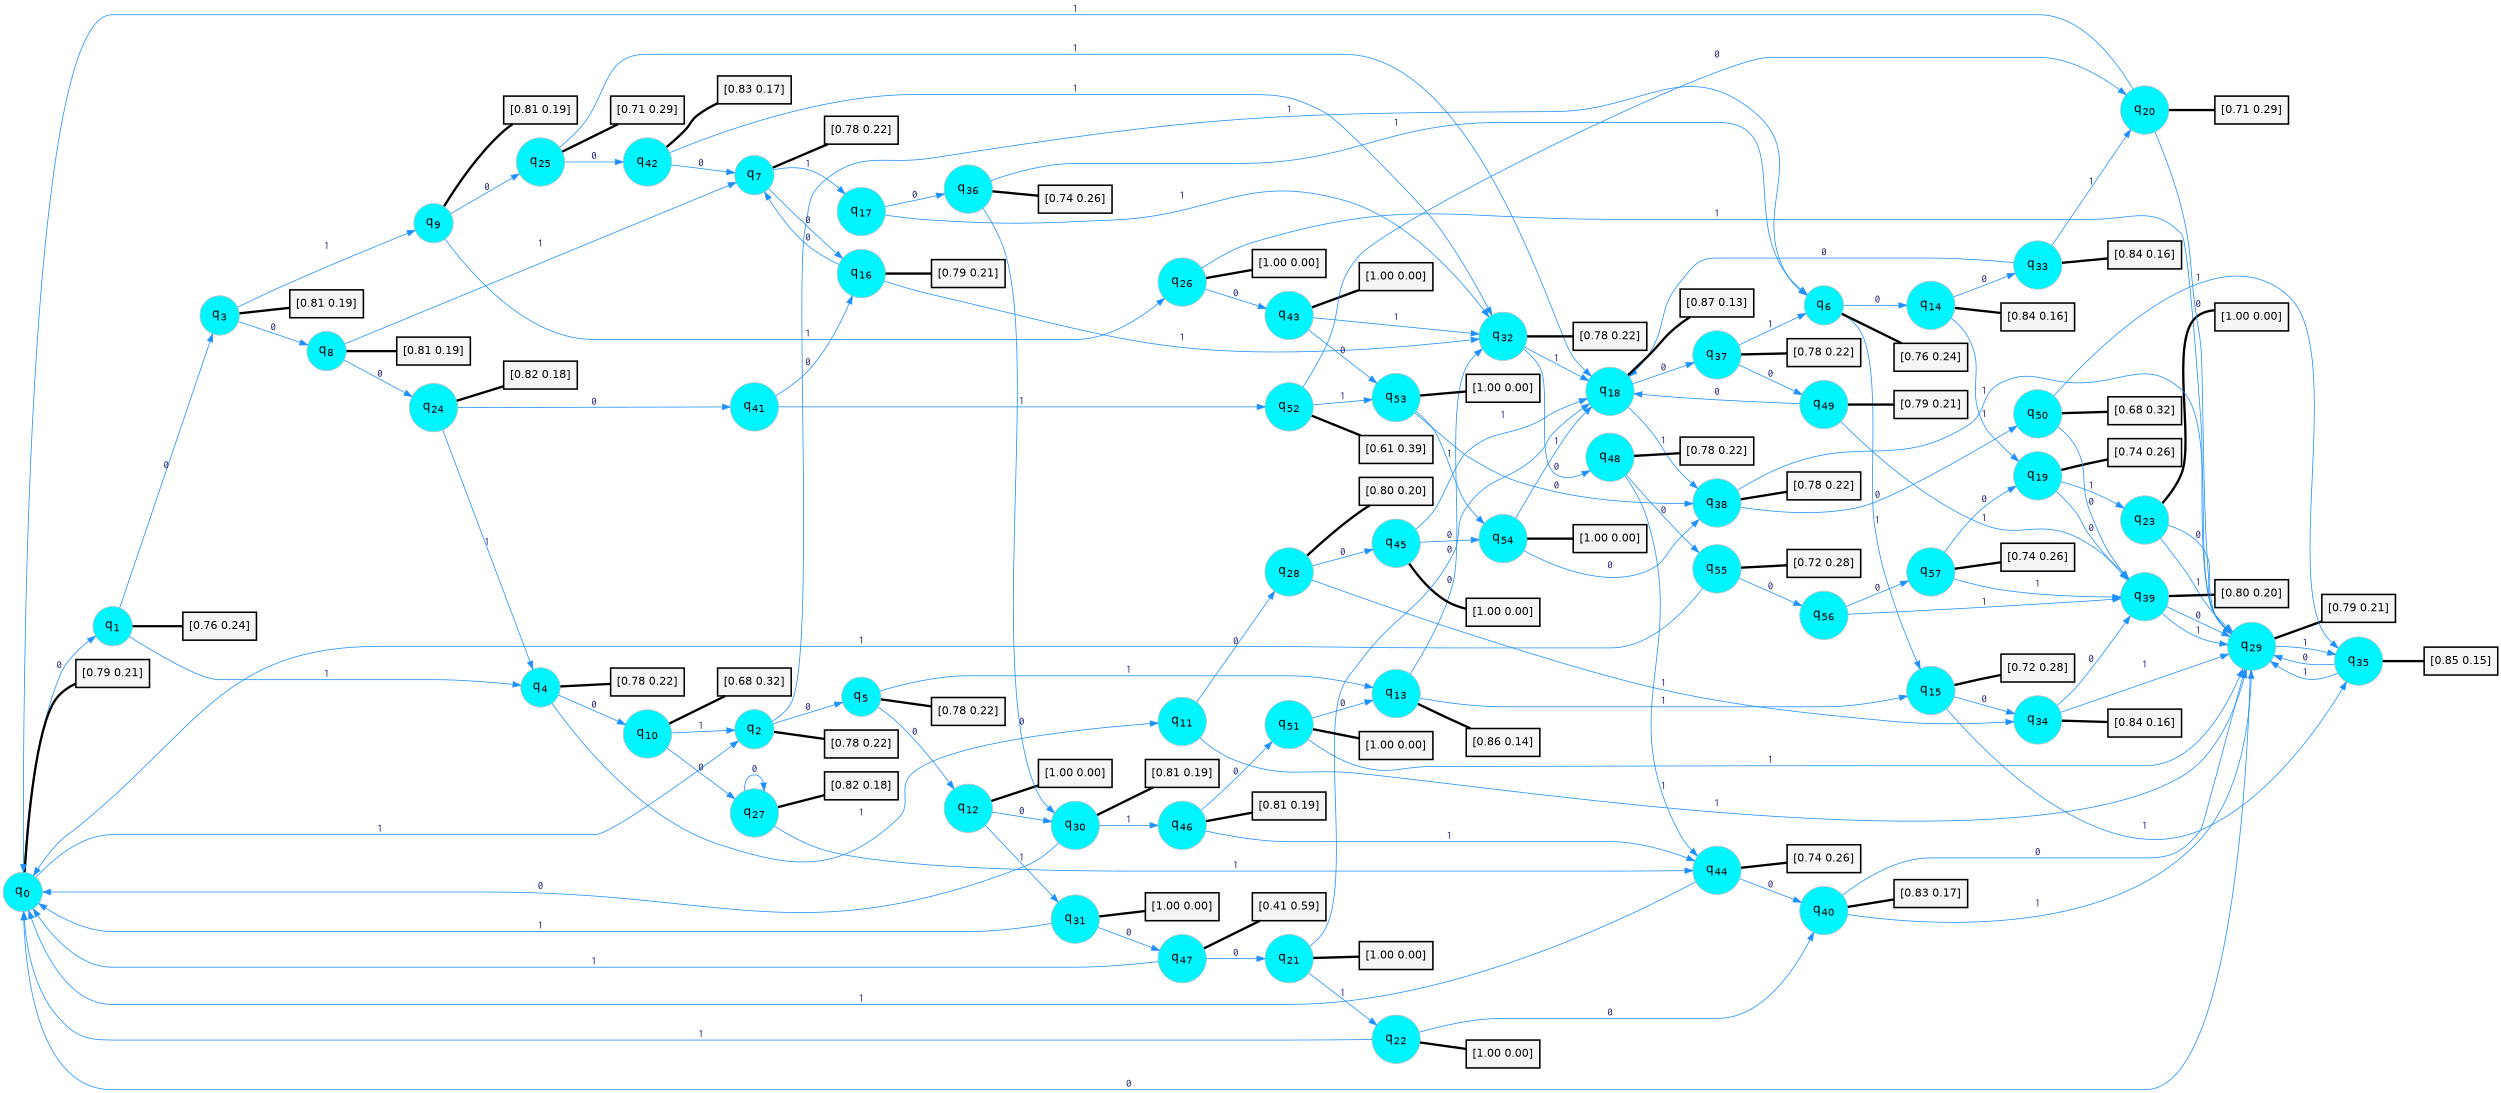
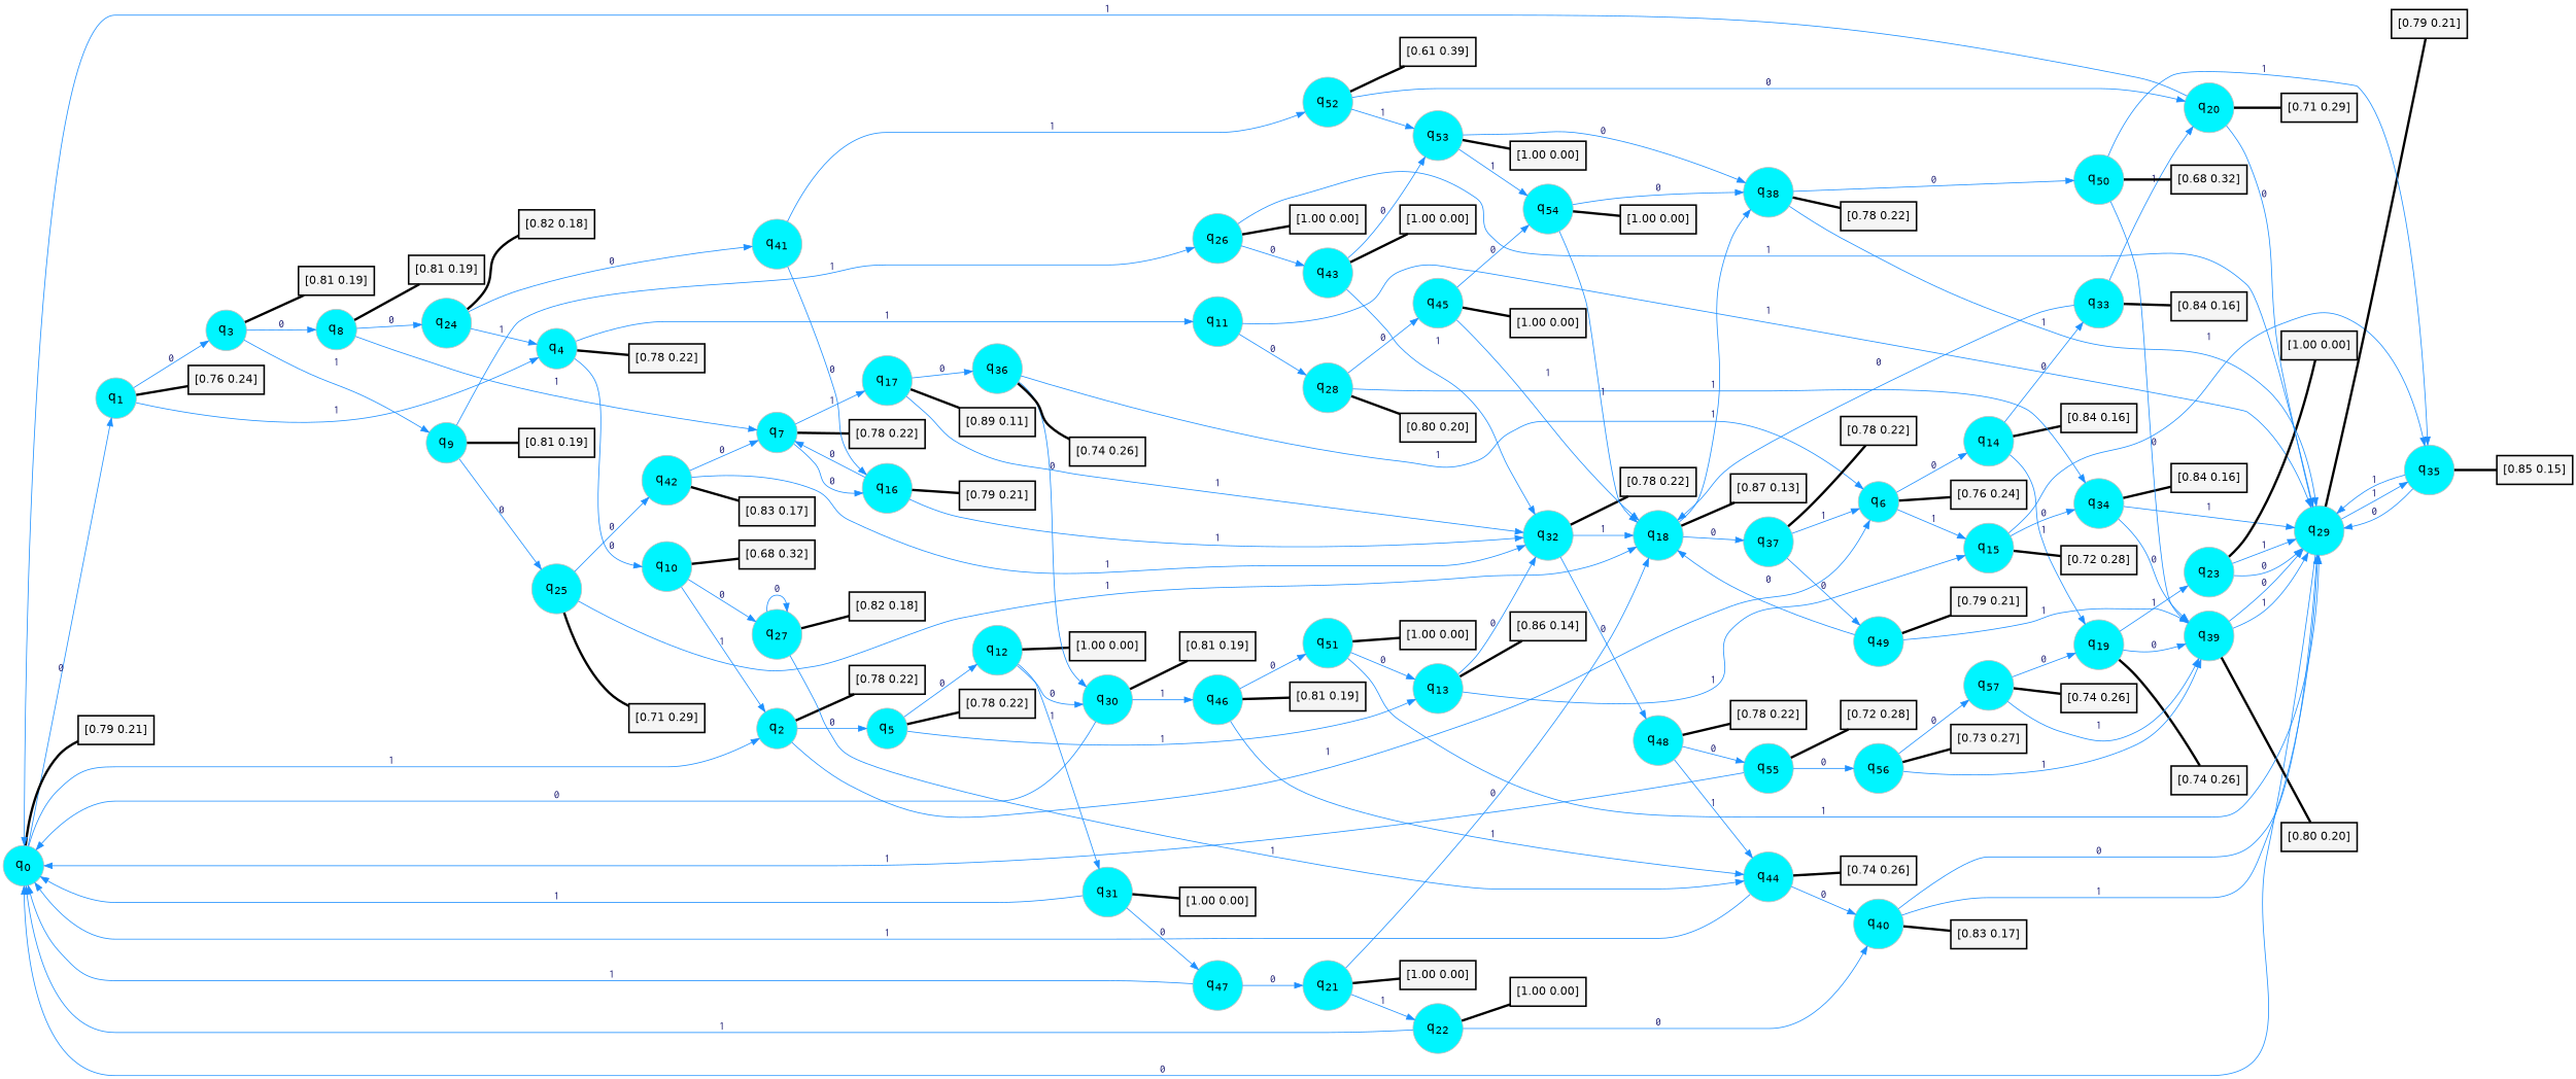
  digraph {
    rankdir=LR
    node [color=gray fillcolor=turquoise1 fontcolor=black fontname=Helvetica fontsize=16 fontweight=bold shape=circle style=filled]
    edge [arrowsize=1 color=dodgerblue1 fontcolor=midnightblue fontname=courier fontweight=bold penwidth=1 style=solid weight=20]
    n1 [label=<q<SUB>0</SUB>>]
    n2 [label=<q<SUB>1</SUB>>]
    n3 [label=<q<SUB>2</SUB>>]
    n4 [color=black fillcolor=whitesmoke fontsize=14 label="[0.79 0.21]" penwidth=2 shape=box]
    n5 [label=<q<SUB>3</SUB>>]
    n6 [label=<q<SUB>4</SUB>>]
    n7 [color=black fillcolor=whitesmoke fontsize=14 label="[0.76 0.24]" penwidth=2 shape=box]
    n8 [label=<q<SUB>5</SUB>>]
    n9 [label=<q<SUB>6</SUB>>]
    n10 [color=black fillcolor=whitesmoke fontsize=14 label="[0.78 0.22]" penwidth=2 shape=box]
    n11 [label=<q<SUB>8</SUB>>]
    n12 [label=<q<SUB>9</SUB>>]
    n13 [color=black fillcolor=whitesmoke fontsize=14 label="[0.81 0.19]" penwidth=2 shape=box]
    n14 [label=<q<SUB>10</SUB>>]
    n15 [label=<q<SUB>11</SUB>>]
    n16 [color=black fillcolor=whitesmoke fontsize=14 label="[0.78 0.22]" penwidth=2 shape=box]
    n17 [label=<q<SUB>12</SUB>>]
    n18 [label=<q<SUB>13</SUB>>]
    n19 [color=black fillcolor=whitesmoke fontsize=14 label="[0.78 0.22]" penwidth=2 shape=box]
    n20 [label=<q<SUB>14</SUB>>]
    n21 [label=<q<SUB>15</SUB>>]
    n22 [color=black fillcolor=whitesmoke fontsize=14 label="[0.76 0.24]" penwidth=2 shape=box]
    n23 [label=<q<SUB>7</SUB>>]
    n24 [label=<q<SUB>24</SUB>>]
    n25 [color=black fillcolor=whitesmoke fontsize=14 label="[0.81 0.19]" penwidth=2 shape=box]
    n26 [label=<q<SUB>25</SUB>>]
    n27 [label=<q<SUB>26</SUB>>]
    n28 [color=black fillcolor=whitesmoke fontsize=14 label="[0.81 0.19]" penwidth=2 shape=box]
    n29 [label=<q<SUB>27</SUB>>]
    n30 [color=black fillcolor=whitesmoke fontsize=14 label="[0.68 0.32]" penwidth=2 shape=box]
    n31 [label=<q<SUB>28</SUB>>]
    n32 [label=<q<SUB>29</SUB>>]
    n33 [label=<q<SUB>30</SUB>>]
    n34 [label=<q<SUB>31</SUB>>]
    n35 [color=black fillcolor=whitesmoke fontsize=14 label="[1.00 0.00]" penwidth=2 shape=box]
    n36 [label=<q<SUB>32</SUB>>]
    n37 [color=black fillcolor=whitesmoke fontsize=14 label="[0.86 0.14]" penwidth=2 shape=box]
    n38 [label=<q<SUB>19</SUB>>]
    n39 [label=<q<SUB>33</SUB>>]
    n40 [color=black fillcolor=whitesmoke fontsize=14 label="[0.84 0.16]" penwidth=2 shape=box]
    n41 [label=<q<SUB>34</SUB>>]
    n42 [label=<q<SUB>35</SUB>>]
    n43 [color=black fillcolor=whitesmoke fontsize=14 label="[0.72 0.28]" penwidth=2 shape=box]
    n44 [label=<q<SUB>16</SUB>>]
    n45 [label=<q<SUB>17</SUB>>]
    n46 [color=black fillcolor=whitesmoke fontsize=14 label="[0.78 0.22]" penwidth=2 shape=box]
    n47 [color=black fillcolor=whitesmoke fontsize=14 label="[0.79 0.21]" penwidth=2 shape=box]
    n48 [label=<q<SUB>36</SUB>>]
+   n49 [color=black fillcolor=whitesmoke fontsize=14 label="[0.89 0.11]" penwidth=2 shape=box]
    n50 [label=<q<SUB>41</SUB>>]
    n51 [color=black fillcolor=whitesmoke fontsize=14 label="[0.82 0.18]" penwidth=2 shape=box]
    n52 [label=<q<SUB>18</SUB>>]
    n53 [label=<q<SUB>42</SUB>>]
    n54 [color=black fillcolor=whitesmoke fontsize=14 label="[0.71 0.29]" penwidth=2 shape=box]
    n55 [label=<q<SUB>43</SUB>>]
    n56 [color=black fillcolor=whitesmoke fontsize=14 label="[1.00 0.00]" penwidth=2 shape=box]
    n57 [label=<q<SUB>44</SUB>>]
    n58 [color=black fillcolor=whitesmoke fontsize=14 label="[0.82 0.18]" penwidth=2 shape=box]
    n59 [label=<q<SUB>45</SUB>>]
    n60 [color=black fillcolor=whitesmoke fontsize=14 label="[0.80 0.20]" penwidth=2 shape=box]
    n61 [color=black fillcolor=whitesmoke fontsize=14 label="[0.79 0.21]" penwidth=2 shape=box]
    n62 [label=<q<SUB>46</SUB>>]
    n63 [color=black fillcolor=whitesmoke fontsize=14 label="[0.81 0.19]" penwidth=2 shape=box]
    n64 [label=<q<SUB>47</SUB>>]
    n65 [color=black fillcolor=whitesmoke fontsize=14 label="[1.00 0.00]" penwidth=2 shape=box]
    n66 [label=<q<SUB>48</SUB>>]
    n67 [color=black fillcolor=whitesmoke fontsize=14 label="[0.78 0.22]" penwidth=2 shape=box]
    n68 [label=<q<SUB>23</SUB>>]
    n69 [label=<q<SUB>39</SUB>>]
    n70 [color=black fillcolor=whitesmoke fontsize=14 label="[0.74 0.26]" penwidth=2 shape=box]
    n71 [label=<q<SUB>20</SUB>>]
    n72 [color=black fillcolor=whitesmoke fontsize=14 label="[0.84 0.16]" penwidth=2 shape=box]
    n73 [color=black fillcolor=whitesmoke fontsize=14 label="[0.84 0.16]" penwidth=2 shape=box]
    n74 [color=black fillcolor=whitesmoke fontsize=14 label="[0.85 0.15]" penwidth=2 shape=box]
    n75 [color=black fillcolor=whitesmoke fontsize=14 label="[0.74 0.26]" penwidth=2 shape=box]
    n76 [label=<q<SUB>37</SUB>>]
    n77 [label=<q<SUB>38</SUB>>]
    n78 [color=black fillcolor=whitesmoke fontsize=14 label="[0.87 0.13]" penwidth=2 shape=box]
    n79 [label=<q<SUB>49</SUB>>]
    n80 [color=black fillcolor=whitesmoke fontsize=14 label="[0.78 0.22]" penwidth=2 shape=box]
    n81 [label=<q<SUB>50</SUB>>]
    n82 [color=black fillcolor=whitesmoke fontsize=14 label="[0.78 0.22]" penwidth=2 shape=box]
    n83 [color=black fillcolor=whitesmoke fontsize=14 label="[1.00 0.00]" penwidth=2 shape=box]
    n84 [color=black fillcolor=whitesmoke fontsize=14 label="[0.80 0.20]" penwidth=2 shape=box]
    n85 [color=black fillcolor=whitesmoke fontsize=14 label="[0.71 0.29]" penwidth=2 shape=box]
    n86 [label=<q<SUB>21</SUB>>]
    n87 [label=<q<SUB>22</SUB>>]
    n88 [color=black fillcolor=whitesmoke fontsize=14 label="[1.00 0.00]" penwidth=2 shape=box]
    n89 [label=<q<SUB>40</SUB>>]
    n90 [color=black fillcolor=whitesmoke fontsize=14 label="[1.00 0.00]" penwidth=2 shape=box]
    n91 [color=black fillcolor=whitesmoke fontsize=14 label="[0.83 0.17]" penwidth=2 shape=box]
    n92 [label=<q<SUB>52</SUB>>]
    n93 [color=black fillcolor=whitesmoke fontsize=14 label="[0.83 0.17]" penwidth=2 shape=box]
    n94 [label=<q<SUB>53</SUB>>]
    n95 [color=black fillcolor=whitesmoke fontsize=14 label="[1.00 0.00]" penwidth=2 shape=box]
    n96 [color=black fillcolor=whitesmoke fontsize=14 label="[0.74 0.26]" penwidth=2 shape=box]
    n97 [label=<q<SUB>54</SUB>>]
    n98 [color=black fillcolor=whitesmoke fontsize=14 label="[1.00 0.00]" penwidth=2 shape=box]
    n99 [label=<q<SUB>51</SUB>>]
    n100 [color=black fillcolor=whitesmoke fontsize=14 label="[0.81 0.19]" penwidth=2 shape=box]
-   n101 [color=black fillcolor=whitesmoke fontsize=14 label="[0.41 0.59]" penwidth=2 shape=box]
    n102 [label=<q<SUB>55</SUB>>]
    n103 [color=black fillcolor=whitesmoke fontsize=14 label="[0.78 0.22]" penwidth=2 shape=box]
    n104 [color=black fillcolor=whitesmoke fontsize=14 label="[0.79 0.21]" penwidth=2 shape=box]
    n105 [color=black fillcolor=whitesmoke fontsize=14 label="[0.68 0.32]" penwidth=2 shape=box]
    n106 [color=black fillcolor=whitesmoke fontsize=14 label="[0.61 0.39]" penwidth=2 shape=box]
    n107 [color=black fillcolor=whitesmoke fontsize=14 label="[1.00 0.00]" penwidth=2 shape=box]
    n108 [color=black fillcolor=whitesmoke fontsize=14 label="[1.00 0.00]" penwidth=2 shape=box]
    n109 [color=black fillcolor=whitesmoke fontsize=14 label="[1.00 0.00]" penwidth=2 shape=box]
    n110 [label=<q<SUB>56</SUB>>]
    n111 [color=black fillcolor=whitesmoke fontsize=14 label="[0.72 0.28]" penwidth=2 shape=box]
    n112 [label=<q<SUB>57</SUB>>]
+   n113 [color=black fillcolor=whitesmoke fontsize=14 label="[0.73 0.27]" penwidth=2 shape=box]
    n114 [color=black fillcolor=whitesmoke fontsize=14 label="[0.74 0.26]" penwidth=2 shape=box]
    n1 -> n2 [label=0]
    n1 -> n3 [label=1]
    n1 -> n4 [arrowhead=none color=black penwidth=3]
    n2 -> n5 [label=0]
    n2 -> n6 [label=1]
    n2 -> n7 [arrowhead=none color=black penwidth=3]
    n3 -> n8 [label=0]
    n3 -> n9 [label=1]
    n3 -> n10 [arrowhead=none color=black penwidth=3]
    n5 -> n11 [label=0]
    n5 -> n12 [label=1]
    n5 -> n13 [arrowhead=none color=black penwidth=3]
    n6 -> n14 [label=0]
    n6 -> n15 [label=1]
    n6 -> n16 [arrowhead=none color=black penwidth=3]
    n8 -> n17 [label=0]
    n8 -> n18 [label=1]
    n8 -> n19 [arrowhead=none color=black penwidth=3]
    n9 -> n20 [label=0]
    n9 -> n21 [label=1]
    n9 -> n22 [arrowhead=none color=black penwidth=3]
    n11 -> n23 [label=1]
    n11 -> n24 [label=0]
    n11 -> n25 [arrowhead=none color=black penwidth=3]
    n12 -> n26 [label=0]
    n12 -> n27 [label=1]
    n12 -> n28 [arrowhead=none color=black penwidth=3]
    n14 -> n3 [label=1]
    n14 -> n29 [label=0]
    n14 -> n30 [arrowhead=none color=black penwidth=3]
    n15 -> n31 [label=0]
    n15 -> n32 [label=1]
    n17 -> n33 [label=0]
    n17 -> n34 [label=1]
    n17 -> n35 [arrowhead=none color=black penwidth=3]
    n18 -> n21 [label=1]
    n18 -> n36 [label=0]
    n18 -> n37 [arrowhead=none color=black penwidth=3]
    n20 -> n38 [label=1]
    n20 -> n39 [label=0]
    n20 -> n40 [arrowhead=none color=black penwidth=3]
    n21 -> n41 [label=0]
    n21 -> n42 [label=1]
    n21 -> n43 [arrowhead=none color=black penwidth=3]
    n23 -> n44 [label=0]
    n23 -> n45 [label=1]
    n23 -> n46 [arrowhead=none color=black penwidth=3]
    n24 -> n6 [label=1]
    n24 -> n50 [label=0]
    n24 -> n51 [arrowhead=none color=black penwidth=3]
    n26 -> n52 [label=1]
    n26 -> n53 [label=0]
    n26 -> n54 [arrowhead=none color=black penwidth=3]
    n27 -> n32 [label=1]
    n27 -> n55 [label=0]
    n27 -> n56 [arrowhead=none color=black penwidth=3]
    n29 -> n29 [label=0]
    n29 -> n57 [label=1]
    n29 -> n58 [arrowhead=none color=black penwidth=3]
    n31 -> n41 [label=1]
    n31 -> n59 [label=0]
    n31 -> n60 [arrowhead=none color=black penwidth=3]
    n32 -> n1 [label=0]
    n32 -> n42 [label=1]
    n32 -> n61 [arrowhead=none color=black penwidth=3]
    n33 -> n1 [label=0]
    n33 -> n62 [label=1]
    n33 -> n63 [arrowhead=none color=black penwidth=3]
    n34 -> n1 [label=1]
    n34 -> n64 [label=0]
    n34 -> n65 [arrowhead=none color=black penwidth=3]
    n36 -> n52 [label=1]
    n36 -> n66 [label=0]
    n36 -> n67 [arrowhead=none color=black penwidth=3]
    n38 -> n68 [label=1]
    n38 -> n69 [label=0]
    n38 -> n70 [arrowhead=none color=black penwidth=3]
    n39 -> n52 [label=0]
    n39 -> n71 [label=1]
    n39 -> n72 [arrowhead=none color=black penwidth=3]
    n41 -> n32 [label=1]
    n41 -> n69 [label=0]
    n41 -> n73 [arrowhead=none color=black penwidth=3]
    n42 -> n32 [label=0]
    n42 -> n32 [label=1]
    n42 -> n74 [arrowhead=none color=black penwidth=3]
    n44 -> n23 [label=0]
    n44 -> n36 [label=1]
    n44 -> n47 [arrowhead=none color=black penwidth=3]
    n45 -> n36 [label=1]
    n45 -> n48 [label=0]
+   n45 -> n49 [arrowhead=none color=black penwidth=3]
    n48 -> n9 [label=1]
    n48 -> n33 [label=0]
    n48 -> n75 [arrowhead=none color=black penwidth=3]
    n50 -> n44 [label=0]
    n50 -> n92 [label=1]
    n52 -> n76 [label=0]
    n52 -> n77 [label=1]
    n52 -> n78 [arrowhead=none color=black penwidth=3]
    n53 -> n23 [label=0]
    n53 -> n36 [label=1]
    n53 -> n93 [arrowhead=none color=black penwidth=3]
    n55 -> n36 [label=1]
    n55 -> n94 [label=0]
    n55 -> n95 [arrowhead=none color=black penwidth=3]
    n57 -> n1 [label=1]
    n57 -> n89 [label=0]
    n57 -> n96 [arrowhead=none color=black penwidth=3]
    n59 -> n52 [label=1]
    n59 -> n97 [label=0]
    n59 -> n98 [arrowhead=none color=black penwidth=3]
    n62 -> n57 [label=1]
    n62 -> n99 [label=0]
    n62 -> n100 [arrowhead=none color=black penwidth=3]
    n64 -> n1 [label=1]
    n64 -> n86 [label=0]
-   n64 -> n101 [arrowhead=none color=black penwidth=3]
    n66 -> n57 [label=1]
    n66 -> n102 [label=0]
    n66 -> n103 [arrowhead=none color=black penwidth=3]
    n68 -> n32 [label=0]
    n68 -> n32 [label=1]
    n68 -> n83 [arrowhead=none color=black penwidth=3]
    n69 -> n32 [label=0]
    n69 -> n32 [label=1]
    n69 -> n84 [arrowhead=none color=black penwidth=3]
    n71 -> n1 [label=1]
    n71 -> n32 [label=0]
    n71 -> n85 [arrowhead=none color=black penwidth=3]
    n76 -> n9 [label=1]
    n76 -> n79 [label=0]
    n76 -> n80 [arrowhead=none color=black penwidth=3]
    n77 -> n32 [label=1]
    n77 -> n81 [label=0]
    n77 -> n82 [arrowhead=none color=black penwidth=3]
    n79 -> n52 [label=0]
    n79 -> n69 [label=1]
    n79 -> n104 [arrowhead=none color=black penwidth=3]
    n81 -> n42 [label=1]
    n81 -> n69 [label=0]
    n81 -> n105 [arrowhead=none color=black penwidth=3]
    n86 -> n52 [label=0]
    n86 -> n87 [label=1]
    n86 -> n88 [arrowhead=none color=black penwidth=3]
    n87 -> n1 [label=1]
    n87 -> n89 [label=0]
    n87 -> n90 [arrowhead=none color=black penwidth=3]
    n89 -> n32 [label=0]
    n89 -> n32 [label=1]
    n89 -> n91 [arrowhead=none color=black penwidth=3]
    n92 -> n71 [label=0]
    n92 -> n94 [label=1]
    n92 -> n106 [arrowhead=none color=black penwidth=3]
    n94 -> n77 [label=0]
    n94 -> n97 [label=1]
    n94 -> n107 [arrowhead=none color=black penwidth=3]
    n97 -> n52 [label=1]
    n97 -> n77 [label=0]
    n97 -> n108 [arrowhead=none color=black penwidth=3]
    n99 -> n18 [label=0]
    n99 -> n32 [label=1]
    n99 -> n109 [arrowhead=none color=black penwidth=3]
    n102 -> n1 [label=1]
    n102 -> n110 [label=0]
    n102 -> n111 [arrowhead=none color=black penwidth=3]
    n110 -> n69 [label=1]
    n110 -> n112 [label=0]
+   n110 -> n113 [arrowhead=none color=black penwidth=3]
    n112 -> n38 [label=0]
    n112 -> n69 [label=1]
    n112 -> n114 [arrowhead=none color=black penwidth=3]
  }
